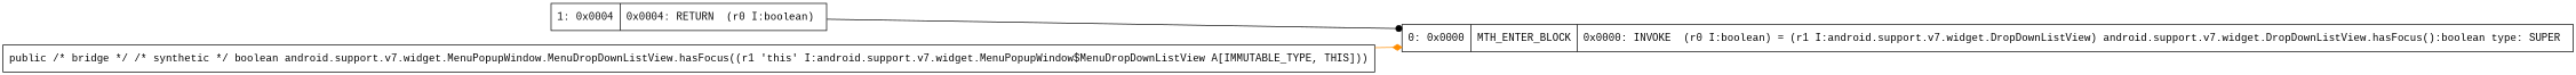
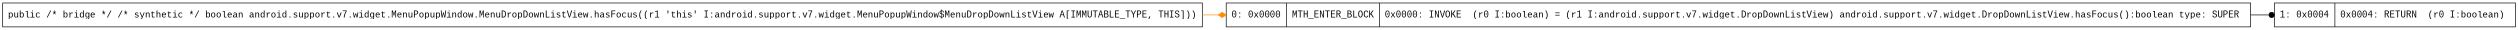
  digraph {
    rankdir=LR
    fontname="Liberation Mono"
    node [shape=record fontname="Liberation Mono"]
    edge [fontname="Liberation Mono"]
    n1 [label="{0\:\ 0x0000|MTH_ENTER_BLOCK\l|0x0000: INVOKE  (r0 I:boolean) = (r1 I:android.support.v7.widget.DropDownListView) android.support.v7.widget.DropDownListView.hasFocus():boolean type: SUPER \l}"]
    n2 [label="{1\:\ 0x0004|0x0004: RETURN  (r0 I:boolean) \l}"]
    n3 [label="{public \/* bridge *\/ \/* synthetic *\/ boolean android.support.v7.widget.MenuPopupWindow.MenuDropDownListView.hasFocus((r1 'this' I:android.support.v7.widget.MenuPopupWindow$MenuDropDownListView A[IMMUTABLE_TYPE, THIS])) }"]
-   n2 -> n1 [color=black arrowhead=dot]
+   n1 -> n2 [color=black arrowhead=dot]
    n3 -> n1 [color=darkorange arrowhead=diamond]
  }
